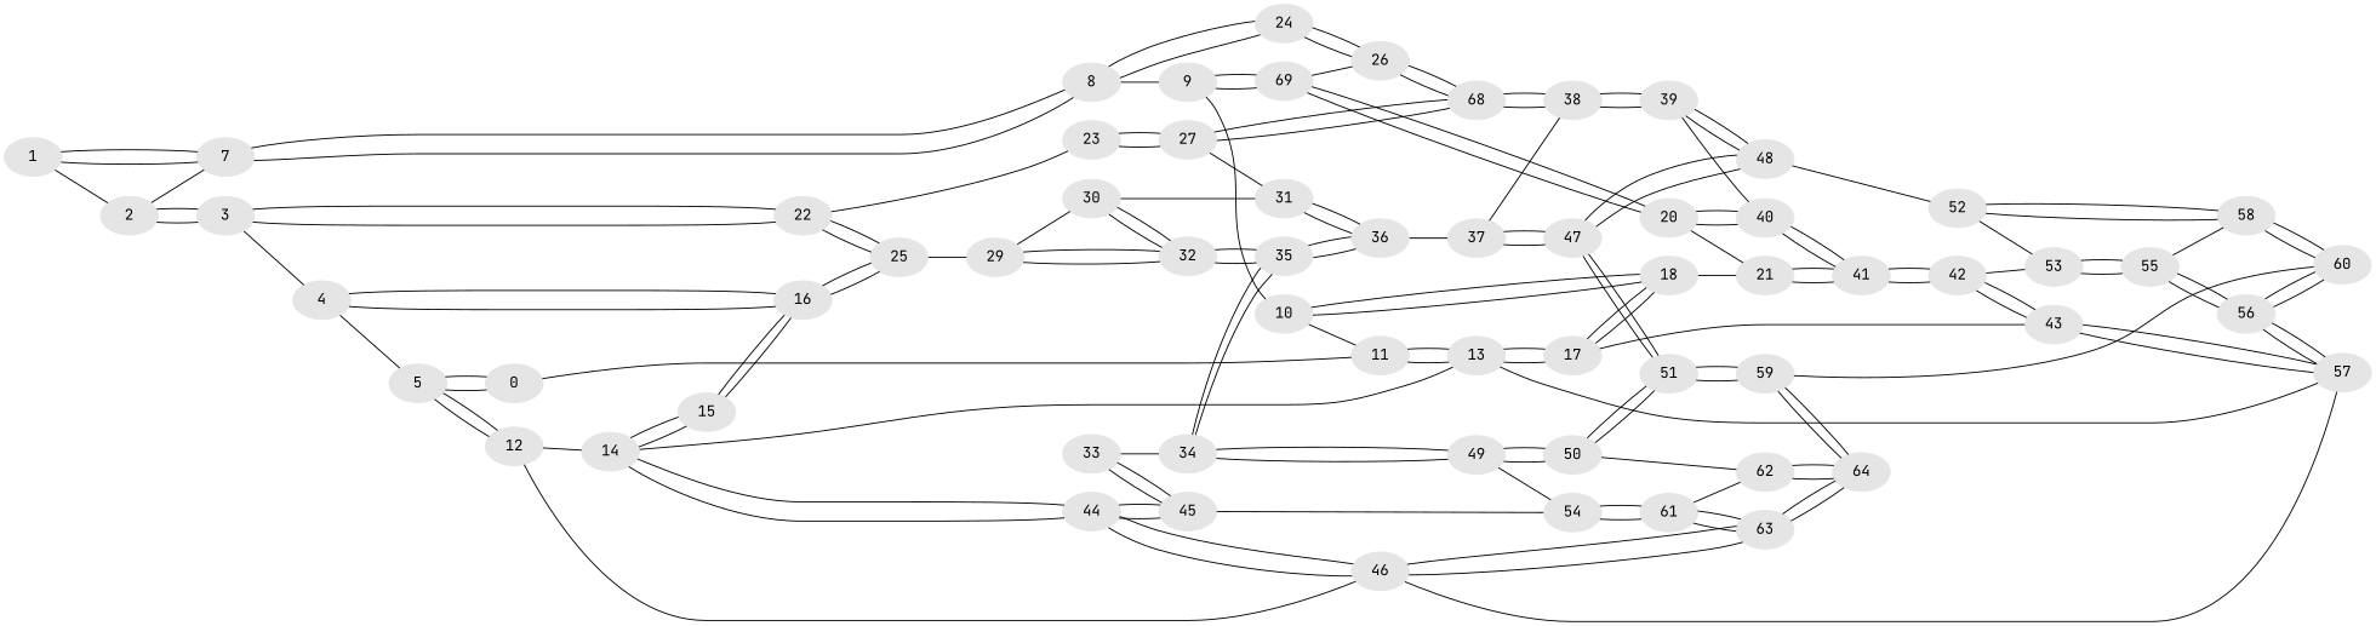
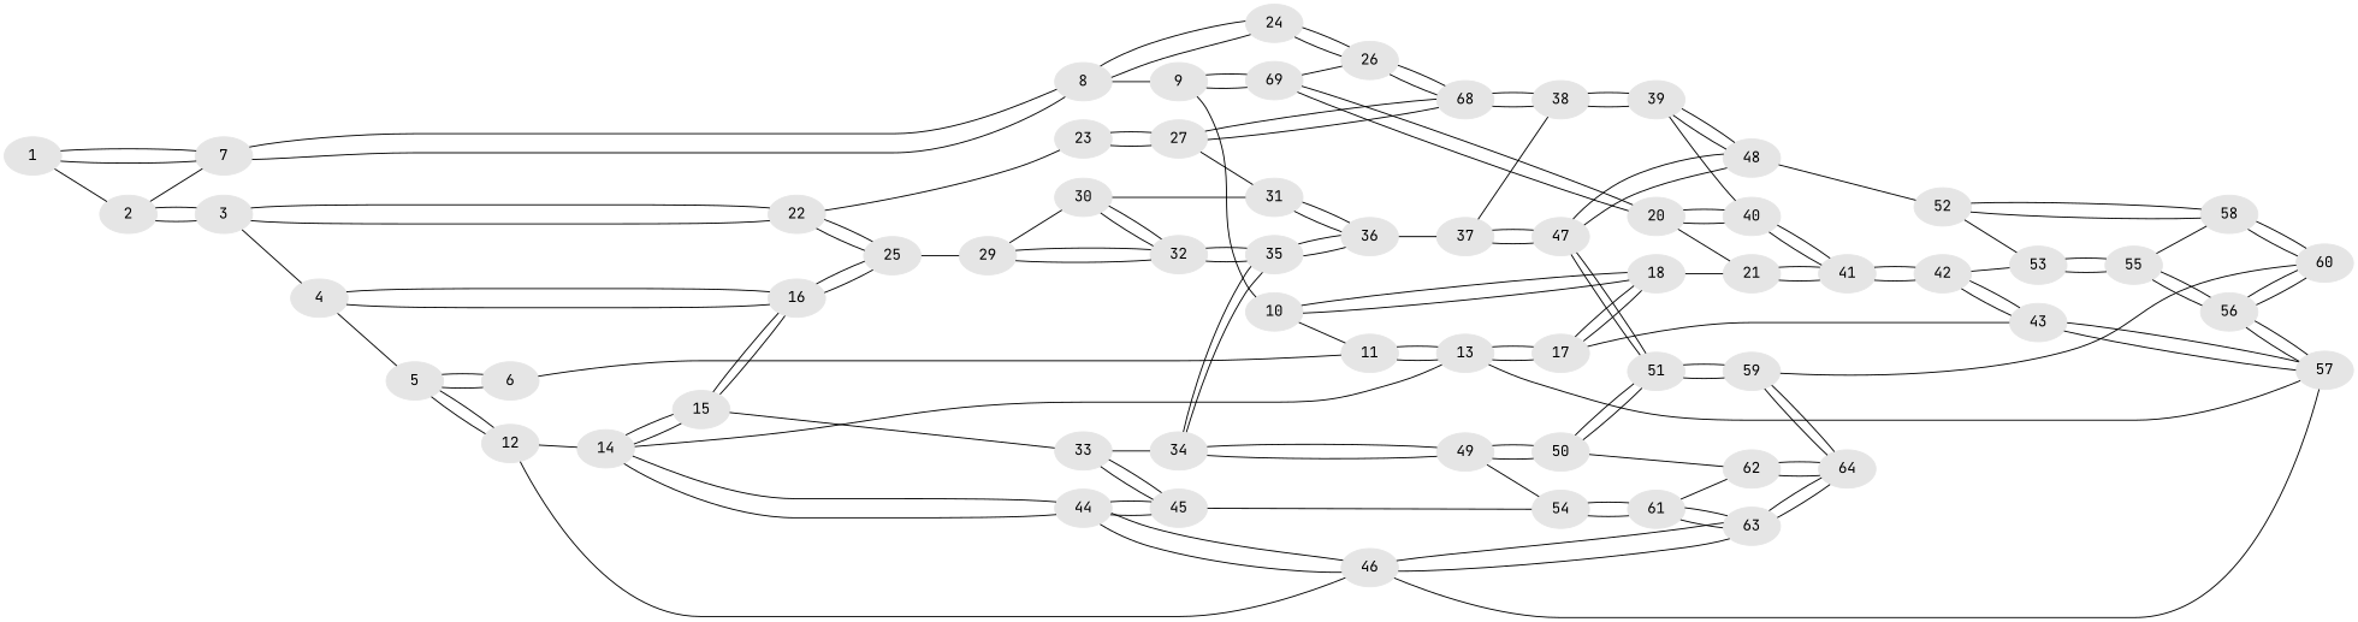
  graph {
    fontname="JetBrains Mono"
    rankdir=LR
    node [color=gray90 fontname="JetBrains Mono" style=filled]
    edge [fontname="JetBrains Mono"]
    1
    2
    7
    3
    8
    4
    22
    5
    16
    25
    23
-   6 [label=0]
+   6
    12
    11
    14
    46
    13
    9
    24
    10
    n21 [label=69]
    26
    18
    20
    21
    17
    57
    15
    44
    63
    43
    33
    45
    34
    29
    41
    40
    n38 [label=68]
    42
    27
    31
    30
    32
    38
    36
    39
    35
    37
    49
    54
    50
    47
    48
    51
    52
    53
    55
    61
    64
    59
    58
    62
    60
    56
    1 -- 2
    1 -- 7
    1 -- 7
    2 -- 7
    2 -- 3
    2 -- 3
    7 -- 8
    7 -- 8
    3 -- 4
    3 -- 22
    3 -- 22
    8 -- 9
    8 -- 24
    8 -- 24
    4 -- 5
    4 -- 16
    4 -- 16
    22 -- 25
    22 -- 25
    22 -- 23
    5 -- 6
    5 -- 6
    5 -- 12
    5 -- 12
    16 -- 25
    16 -- 25
    25 -- 29
    23 -- 27
    23 -- 27
    6 -- 11
    12 -- 14
    12 -- 46
    11 -- 13
    11 -- 13
    14 -- 13
    14 -- 15
    14 -- 15
    14 -- 44
    14 -- 44
    46 -- 57
    46 -- 63
    46 -- 63
    13 -- 17
    13 -- 17
    13 -- 57
    9 -- 10
    9 -- n21
    9 -- n21
    24 -- 26
    24 -- 26
    10 -- 11
    10 -- 18
    10 -- 18
    n21 -- 26
    n21 -- 20
    n21 -- 20
    26 -- n38
    26 -- n38
    18 -- 21
    20 -- 21
    20 -- 40
    20 -- 40
    21 -- 41
    21 -- 41
    17 -- 18
    17 -- 18
    17 -- 43
    15 -- 16
    15 -- 16
+   15 -- 33
    44 -- 46
    44 -- 46
    44 -- 45
    44 -- 45
    63 -- 64
    63 -- 64
    43 -- 57
    43 -- 57
    33 -- 45
    33 -- 45
    33 -- 34
    45 -- 54
    34 -- 35
    34 -- 35
    34 -- 49
    34 -- 49
    29 -- 30
    29 -- 32
    29 -- 32
    41 -- 42
    41 -- 42
    40 -- 41
    40 -- 41
    n38 -- 38
    n38 -- 38
    42 -- 43
    42 -- 43
    42 -- 53
    27 -- n38
    27 -- n38
    27 -- 31
    31 -- 36
    31 -- 36
    30 -- 31
    30 -- 32
    30 -- 32
    32 -- 35
    32 -- 35
    38 -- 39
    38 -- 39
    36 -- 37
    39 -- 40
    39 -- 48
    39 -- 48
    35 -- 36
    35 -- 36
    37 -- 38
    37 -- 47
    37 -- 47
    49 -- 54
    49 -- 50
    49 -- 50
    54 -- 61
    54 -- 61
    50 -- 51
    50 -- 51
    50 -- 62
    47 -- 48
    47 -- 48
    47 -- 51
    47 -- 51
    48 -- 52
    51 -- 59
    51 -- 59
    52 -- 53
    52 -- 58
    52 -- 58
    53 -- 55
    53 -- 55
    55 -- 58
    55 -- 56
    55 -- 56
    61 -- 63
    61 -- 63
    61 -- 62
    59 -- 64
    59 -- 64
    59 -- 60
    58 -- 60
    58 -- 60
    62 -- 64
    62 -- 64
    56 -- 57
    56 -- 57
    56 -- 60
    56 -- 60
  }
